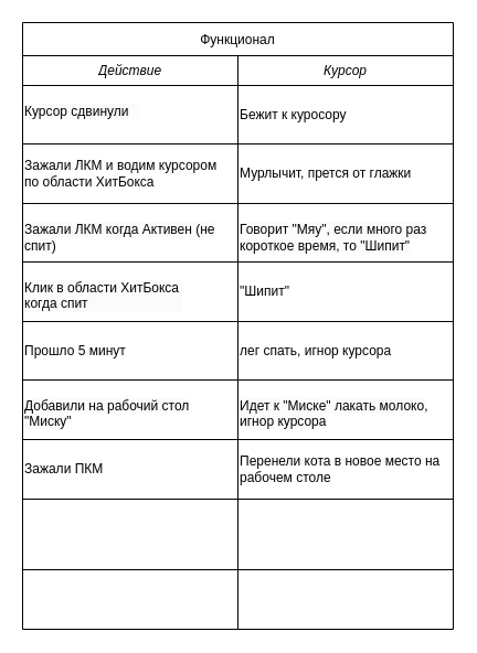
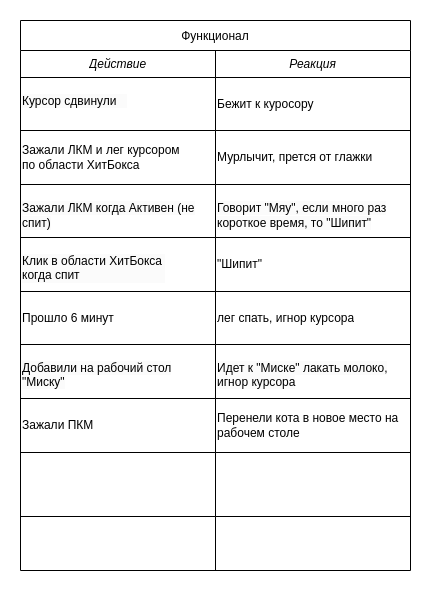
  <mxCell id="0" />
  <mxCell id="1" parent="0" />
  <mxCell id="2" value="Функционал" style="shape=table;startSize=30;container=1;collapsible=0;childLayout=tableLayout;" parent="1" vertex="1"><mxGeometry x="20" y="20" width="390" height="550" as="geometry" /></mxCell>
  <mxCell id="3" value="" style="shape=tableRow;horizontal=0;startSize=0;swimlaneHead=0;swimlaneBody=0;strokeColor=inherit;top=0;left=0;bottom=0;right=0;collapsible=0;dropTarget=0;fillColor=none;points=[[0,0.5],[1,0.5]];portConstraint=eastwest;" parent="2" vertex="1"><mxGeometry y="30" width="390" height="27" as="geometry" /></mxCell>
  <mxCell id="4" value="Действие" style="shape=partialRectangle;html=1;whiteSpace=wrap;connectable=0;strokeColor=inherit;overflow=hidden;fillColor=none;top=0;left=0;bottom=0;right=0;pointerEvents=1;fontStyle=2" parent="3" vertex="1"><mxGeometry width="195" height="27" as="geometry"><mxRectangle width="195" height="27" as="alternateBounds" /></mxGeometry></mxCell>
- <mxCell id="5" value="Курсор" style="shape=partialRectangle;html=1;whiteSpace=wrap;connectable=0;strokeColor=inherit;overflow=hidden;fillColor=none;top=0;left=0;bottom=0;right=0;pointerEvents=1;fontStyle=2" parent="3" vertex="1"><mxGeometry x="195" width="195" height="27" as="geometry"><mxRectangle width="195" height="27" as="alternateBounds" /></mxGeometry></mxCell>
+ <mxCell id="5" value="Реакция" style="shape=partialRectangle;html=1;whiteSpace=wrap;connectable=0;strokeColor=inherit;overflow=hidden;fillColor=none;top=0;left=0;bottom=0;right=0;pointerEvents=1;fontStyle=2" parent="3" vertex="1"><mxGeometry x="195" width="195" height="27" as="geometry"><mxRectangle width="195" height="27" as="alternateBounds" /></mxGeometry></mxCell>
  <mxCell id="6" value="" style="shape=tableRow;horizontal=0;startSize=0;swimlaneHead=0;swimlaneBody=0;strokeColor=inherit;top=0;left=0;bottom=0;right=0;collapsible=0;dropTarget=0;fillColor=none;points=[[0,0.5],[1,0.5]];portConstraint=eastwest;" parent="2" vertex="1"><mxGeometry y="57" width="390" height="53" as="geometry" /></mxCell>
  <mxCell id="7" value="&#10;&lt;span style=&quot;color: rgb(0, 0, 0); font-family: Helvetica; font-size: 12px; font-style: normal; font-variant-ligatures: normal; font-variant-caps: normal; font-weight: 400; letter-spacing: normal; orphans: 2; text-indent: 0px; text-transform: none; widows: 2; word-spacing: 0px; -webkit-text-stroke-width: 0px; white-space: normal; background-color: rgb(251, 251, 251); text-decoration-thickness: initial; text-decoration-style: initial; text-decoration-color: initial; float: none; display: inline !important;&quot;&gt;Курсор сдвинули&amp;nbsp; &amp;nbsp;&lt;/span&gt;&#10;&#10;" style="shape=partialRectangle;html=1;whiteSpace=wrap;connectable=0;strokeColor=inherit;overflow=hidden;fillColor=none;top=0;left=0;bottom=0;right=0;pointerEvents=1;align=left;" parent="6" vertex="1"><mxGeometry width="195" height="53" as="geometry"><mxRectangle width="195" height="53" as="alternateBounds" /></mxGeometry></mxCell>
  <mxCell id="8" value="&lt;span style=&quot;&quot;&gt;Бежит к куросору&lt;/span&gt;" style="shape=partialRectangle;html=1;whiteSpace=wrap;connectable=0;strokeColor=inherit;overflow=hidden;fillColor=none;top=0;left=0;bottom=0;right=0;pointerEvents=1;align=left;" parent="6" vertex="1"><mxGeometry x="195" width="195" height="53" as="geometry"><mxRectangle width="195" height="53" as="alternateBounds" /></mxGeometry></mxCell>
  <mxCell id="9" value="" style="shape=tableRow;horizontal=0;startSize=0;swimlaneHead=0;swimlaneBody=0;strokeColor=inherit;top=0;left=0;bottom=0;right=0;collapsible=0;dropTarget=0;fillColor=none;points=[[0,0.5],[1,0.5]];portConstraint=eastwest;" parent="2" vertex="1"><mxGeometry y="110" width="390" height="54" as="geometry" /></mxCell>
- <mxCell id="10" value="&lt;div style=&quot;&quot;&gt;Зажали ЛКМ и водим курсором&amp;nbsp;&lt;/div&gt;&lt;div style=&quot;&quot;&gt;по области ХитБокса&amp;nbsp;&lt;/div&gt;" style="shape=partialRectangle;html=1;whiteSpace=wrap;connectable=0;strokeColor=inherit;overflow=hidden;fillColor=none;top=0;left=0;bottom=0;right=0;pointerEvents=1;align=left;" parent="9" vertex="1"><mxGeometry width="195" height="54" as="geometry"><mxRectangle width="195" height="54" as="alternateBounds" /></mxGeometry></mxCell>
+ <mxCell id="10" value="&lt;div style=&quot;&quot;&gt;Зажали ЛКМ и лег курсором&amp;nbsp;&lt;/div&gt;&lt;div style=&quot;&quot;&gt;по области ХитБокса&amp;nbsp;&lt;/div&gt;" style="shape=partialRectangle;html=1;whiteSpace=wrap;connectable=0;strokeColor=inherit;overflow=hidden;fillColor=none;top=0;left=0;bottom=0;right=0;pointerEvents=1;align=left;" parent="9" vertex="1"><mxGeometry width="195" height="54" as="geometry"><mxRectangle width="195" height="54" as="alternateBounds" /></mxGeometry></mxCell>
  <mxCell id="11" value="&lt;span style=&quot;&quot;&gt;Мурлычит, прется от глажки&lt;/span&gt;" style="shape=partialRectangle;html=1;whiteSpace=wrap;connectable=0;strokeColor=inherit;overflow=hidden;fillColor=none;top=0;left=0;bottom=0;right=0;pointerEvents=1;align=left;" parent="9" vertex="1"><mxGeometry x="195" width="195" height="54" as="geometry"><mxRectangle width="195" height="54" as="alternateBounds" /></mxGeometry></mxCell>
  <mxCell id="12" value="" style="shape=tableRow;horizontal=0;startSize=0;swimlaneHead=0;swimlaneBody=0;strokeColor=inherit;top=0;left=0;bottom=0;right=0;collapsible=0;dropTarget=0;fillColor=none;points=[[0,0.5],[1,0.5]];portConstraint=eastwest;" parent="2" vertex="1"><mxGeometry y="164" width="390" height="53" as="geometry" /></mxCell>
  <mxCell id="13" value="&#10;&lt;span style=&quot;color: rgb(0, 0, 0); font-family: Helvetica; font-size: 12px; font-style: normal; font-variant-ligatures: normal; font-variant-caps: normal; font-weight: 400; letter-spacing: normal; orphans: 2; text-align: left; text-indent: 0px; text-transform: none; widows: 2; word-spacing: 0px; -webkit-text-stroke-width: 0px; white-space: normal; background-color: rgb(251, 251, 251); text-decoration-thickness: initial; text-decoration-style: initial; text-decoration-color: initial; display: inline !important; float: none;&quot;&gt;Зажали ЛКМ когда Активен (не спит)&lt;/span&gt;&#10;&#10;" style="shape=partialRectangle;html=1;whiteSpace=wrap;connectable=0;strokeColor=inherit;overflow=hidden;fillColor=none;top=0;left=0;bottom=0;right=0;pointerEvents=1;align=left;" parent="12" vertex="1"><mxGeometry width="195" height="53" as="geometry"><mxRectangle width="195" height="53" as="alternateBounds" /></mxGeometry></mxCell>
  <mxCell id="14" value="&#10;&lt;span style=&quot;color: rgb(0, 0, 0); font-family: Helvetica; font-size: 12px; font-style: normal; font-variant-ligatures: normal; font-variant-caps: normal; font-weight: 400; letter-spacing: normal; orphans: 2; text-align: left; text-indent: 0px; text-transform: none; widows: 2; word-spacing: 0px; -webkit-text-stroke-width: 0px; white-space: normal; background-color: rgb(251, 251, 251); text-decoration-thickness: initial; text-decoration-style: initial; text-decoration-color: initial; display: inline !important; float: none;&quot;&gt;Говорит &quot;Мяу&quot;, если много раз короткое время, то &quot;Шипит&quot;&lt;/span&gt;&#10;&#10;" style="shape=partialRectangle;html=1;whiteSpace=wrap;connectable=0;strokeColor=inherit;overflow=hidden;fillColor=none;top=0;left=0;bottom=0;right=0;pointerEvents=1;align=left;" parent="12" vertex="1"><mxGeometry x="195" width="195" height="53" as="geometry"><mxRectangle width="195" height="53" as="alternateBounds" /></mxGeometry></mxCell>
  <mxCell id="15" value="" style="shape=tableRow;horizontal=0;startSize=0;swimlaneHead=0;swimlaneBody=0;strokeColor=inherit;top=0;left=0;bottom=0;right=0;collapsible=0;dropTarget=0;fillColor=none;points=[[0,0.5],[1,0.5]];portConstraint=eastwest;" parent="2" vertex="1"><mxGeometry y="217" width="390" height="54" as="geometry" /></mxCell>
  <mxCell id="16" value="&#10;&lt;div style=&quot;color: rgb(0, 0, 0); font-family: Helvetica; font-size: 12px; font-style: normal; font-variant-ligatures: normal; font-variant-caps: normal; font-weight: 400; letter-spacing: normal; orphans: 2; text-align: left; text-indent: 0px; text-transform: none; widows: 2; word-spacing: 0px; -webkit-text-stroke-width: 0px; white-space: normal; background-color: rgb(251, 251, 251); text-decoration-thickness: initial; text-decoration-style: initial; text-decoration-color: initial;&quot;&gt;Клик в области ХитБокса&amp;nbsp;&lt;/div&gt;&lt;div style=&quot;color: rgb(0, 0, 0); font-family: Helvetica; font-size: 12px; font-style: normal; font-variant-ligatures: normal; font-variant-caps: normal; font-weight: 400; letter-spacing: normal; orphans: 2; text-align: left; text-indent: 0px; text-transform: none; widows: 2; word-spacing: 0px; -webkit-text-stroke-width: 0px; white-space: normal; background-color: rgb(251, 251, 251); text-decoration-thickness: initial; text-decoration-style: initial; text-decoration-color: initial;&quot;&gt;когда спит&lt;/div&gt;&#10;&#10;" style="shape=partialRectangle;html=1;whiteSpace=wrap;connectable=0;strokeColor=inherit;overflow=hidden;fillColor=none;top=0;left=0;bottom=0;right=0;pointerEvents=1;align=left;" parent="15" vertex="1"><mxGeometry width="195" height="54" as="geometry"><mxRectangle width="195" height="54" as="alternateBounds" /></mxGeometry></mxCell>
  <mxCell id="17" value="&quot;Шипит&quot;" style="shape=partialRectangle;html=1;whiteSpace=wrap;connectable=0;strokeColor=inherit;overflow=hidden;fillColor=none;top=0;left=0;bottom=0;right=0;pointerEvents=1;align=left;" parent="15" vertex="1"><mxGeometry x="195" width="195" height="54" as="geometry"><mxRectangle width="195" height="54" as="alternateBounds" /></mxGeometry></mxCell>
  <mxCell id="18" value="" style="shape=tableRow;horizontal=0;startSize=0;swimlaneHead=0;swimlaneBody=0;strokeColor=inherit;top=0;left=0;bottom=0;right=0;collapsible=0;dropTarget=0;fillColor=none;points=[[0,0.5],[1,0.5]];portConstraint=eastwest;" parent="2" vertex="1"><mxGeometry y="271" width="390" height="53" as="geometry" /></mxCell>
- <mxCell id="19" value="Прошло 5 минут&amp;nbsp;" style="shape=partialRectangle;html=1;whiteSpace=wrap;connectable=0;strokeColor=inherit;overflow=hidden;fillColor=none;top=0;left=0;bottom=0;right=0;pointerEvents=1;align=left;" parent="18" vertex="1"><mxGeometry width="195" height="53" as="geometry"><mxRectangle width="195" height="53" as="alternateBounds" /></mxGeometry></mxCell>
+ <mxCell id="19" value="Прошло 6 минут&amp;nbsp;" style="shape=partialRectangle;html=1;whiteSpace=wrap;connectable=0;strokeColor=inherit;overflow=hidden;fillColor=none;top=0;left=0;bottom=0;right=0;pointerEvents=1;align=left;" parent="18" vertex="1"><mxGeometry width="195" height="53" as="geometry"><mxRectangle width="195" height="53" as="alternateBounds" /></mxGeometry></mxCell>
  <mxCell id="20" value="лег спать, игнор курсора" style="shape=partialRectangle;html=1;whiteSpace=wrap;connectable=0;strokeColor=inherit;overflow=hidden;fillColor=none;top=0;left=0;bottom=0;right=0;pointerEvents=1;align=left;" parent="18" vertex="1"><mxGeometry x="195" width="195" height="53" as="geometry"><mxRectangle width="195" height="53" as="alternateBounds" /></mxGeometry></mxCell>
  <mxCell id="21" value="" style="shape=tableRow;horizontal=0;startSize=0;swimlaneHead=0;swimlaneBody=0;strokeColor=inherit;top=0;left=0;bottom=0;right=0;collapsible=0;dropTarget=0;fillColor=none;points=[[0,0.5],[1,0.5]];portConstraint=eastwest;" parent="2" vertex="1"><mxGeometry y="324" width="390" height="54" as="geometry" /></mxCell>
  <mxCell id="22" value="&#10;&lt;span style=&quot;color: rgb(0, 0, 0); font-family: Helvetica; font-size: 12px; font-style: normal; font-variant-ligatures: normal; font-variant-caps: normal; font-weight: 400; letter-spacing: normal; orphans: 2; text-align: left; text-indent: 0px; text-transform: none; widows: 2; word-spacing: 0px; -webkit-text-stroke-width: 0px; white-space: normal; background-color: rgb(251, 251, 251); text-decoration-thickness: initial; text-decoration-style: initial; text-decoration-color: initial; display: inline !important; float: none;&quot;&gt;Добавили на рабочий стол &quot;Миску&quot;&lt;/span&gt;&#10;&#10;" style="shape=partialRectangle;html=1;whiteSpace=wrap;connectable=0;strokeColor=inherit;overflow=hidden;fillColor=none;top=0;left=0;bottom=0;right=0;pointerEvents=1;align=left;" parent="21" vertex="1"><mxGeometry width="195" height="54" as="geometry"><mxRectangle width="195" height="54" as="alternateBounds" /></mxGeometry></mxCell>
  <mxCell id="23" value="&#10;&lt;span style=&quot;color: rgb(0, 0, 0); font-family: Helvetica; font-size: 12px; font-style: normal; font-variant-ligatures: normal; font-variant-caps: normal; font-weight: 400; letter-spacing: normal; orphans: 2; text-align: left; text-indent: 0px; text-transform: none; widows: 2; word-spacing: 0px; -webkit-text-stroke-width: 0px; white-space: normal; background-color: rgb(251, 251, 251); text-decoration-thickness: initial; text-decoration-style: initial; text-decoration-color: initial; display: inline !important; float: none;&quot;&gt;Идет к &quot;Миске&quot; лакать молоко, игнор курсора&lt;/span&gt;&#10;&#10;" style="shape=partialRectangle;html=1;whiteSpace=wrap;connectable=0;strokeColor=inherit;overflow=hidden;fillColor=none;top=0;left=0;bottom=0;right=0;pointerEvents=1;align=left;" parent="21" vertex="1"><mxGeometry x="195" width="195" height="54" as="geometry"><mxRectangle width="195" height="54" as="alternateBounds" /></mxGeometry></mxCell>
  <mxCell id="24" value="" style="shape=tableRow;horizontal=0;startSize=0;swimlaneHead=0;swimlaneBody=0;strokeColor=inherit;top=0;left=0;bottom=0;right=0;collapsible=0;dropTarget=0;fillColor=none;points=[[0,0.5],[1,0.5]];portConstraint=eastwest;" parent="2" vertex="1"><mxGeometry y="378" width="390" height="54" as="geometry" /></mxCell>
  <mxCell id="25" value="Зажали ПКМ" style="shape=partialRectangle;html=1;whiteSpace=wrap;connectable=0;strokeColor=inherit;overflow=hidden;fillColor=none;top=0;left=0;bottom=0;right=0;pointerEvents=1;align=left;" parent="24" vertex="1"><mxGeometry width="195" height="54" as="geometry"><mxRectangle width="195" height="54" as="alternateBounds" /></mxGeometry></mxCell>
  <mxCell id="26" value="Перенели кота в новое место на рабочем столе" style="shape=partialRectangle;html=1;whiteSpace=wrap;connectable=0;strokeColor=inherit;overflow=hidden;fillColor=none;top=0;left=0;bottom=0;right=0;pointerEvents=1;align=left;" parent="24" vertex="1"><mxGeometry x="195" width="195" height="54" as="geometry"><mxRectangle width="195" height="54" as="alternateBounds" /></mxGeometry></mxCell>
  <mxCell id="27" value="" style="shape=tableRow;horizontal=0;startSize=0;swimlaneHead=0;swimlaneBody=0;strokeColor=inherit;top=0;left=0;bottom=0;right=0;collapsible=0;dropTarget=0;fillColor=none;points=[[0,0.5],[1,0.5]];portConstraint=eastwest;" parent="2" vertex="1"><mxGeometry y="432" width="390" height="64" as="geometry" /></mxCell>
  <mxCell id="28" value="" style="shape=partialRectangle;html=1;whiteSpace=wrap;connectable=0;strokeColor=inherit;overflow=hidden;fillColor=none;top=0;left=0;bottom=0;right=0;pointerEvents=1;fontStyle=2" parent="27" vertex="1"><mxGeometry width="195" height="64" as="geometry"><mxRectangle width="195" height="64" as="alternateBounds" /></mxGeometry></mxCell>
  <mxCell id="29" value="" style="shape=partialRectangle;html=1;whiteSpace=wrap;connectable=0;strokeColor=inherit;overflow=hidden;fillColor=none;top=0;left=0;bottom=0;right=0;pointerEvents=1;fontStyle=2" parent="27" vertex="1"><mxGeometry x="195" width="195" height="64" as="geometry"><mxRectangle width="195" height="64" as="alternateBounds" /></mxGeometry></mxCell>
  <mxCell id="30" value="" style="shape=tableRow;horizontal=0;startSize=0;swimlaneHead=0;swimlaneBody=0;strokeColor=inherit;top=0;left=0;bottom=0;right=0;collapsible=0;dropTarget=0;fillColor=none;points=[[0,0.5],[1,0.5]];portConstraint=eastwest;" parent="2" vertex="1"><mxGeometry y="496" width="390" height="54" as="geometry" /></mxCell>
  <mxCell id="31" value="" style="shape=partialRectangle;html=1;whiteSpace=wrap;connectable=0;strokeColor=inherit;overflow=hidden;fillColor=none;top=0;left=0;bottom=0;right=0;pointerEvents=1;align=left;" parent="30" vertex="1"><mxGeometry width="195" height="54" as="geometry"><mxRectangle width="195" height="54" as="alternateBounds" /></mxGeometry></mxCell>
  <mxCell id="32" value="" style="shape=partialRectangle;html=1;whiteSpace=wrap;connectable=0;strokeColor=inherit;overflow=hidden;fillColor=none;top=0;left=0;bottom=0;right=0;pointerEvents=1;align=left;" parent="30" vertex="1"><mxGeometry x="195" width="195" height="54" as="geometry"><mxRectangle width="195" height="54" as="alternateBounds" /></mxGeometry></mxCell>
